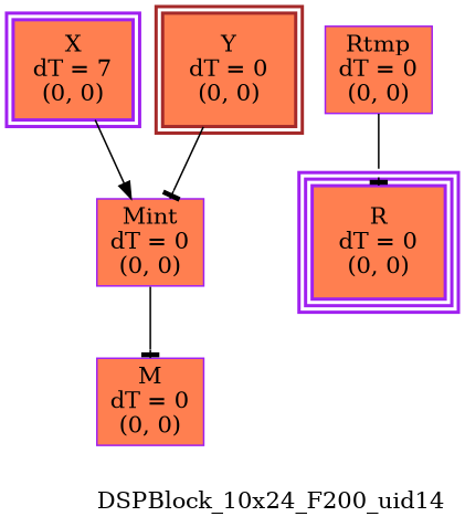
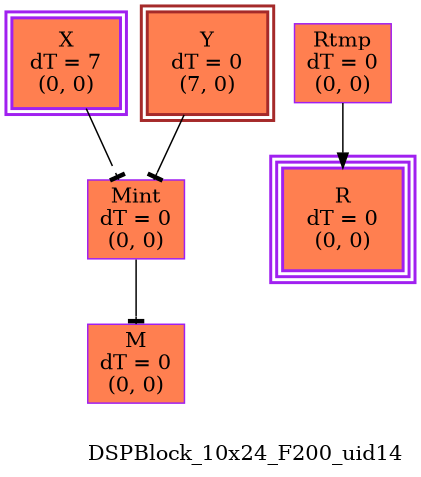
  digraph {
    label=DSPBlock_10x24_F200_uid14
    labeljust=right
    labelloc=bottom
    nodesep=0.25
    ranksep=0.5
    node [color=purple fillcolor=coral peripheries=1 shape=box style="bold, filled"]
    edge [arrowhead=normal arrowsize=1.0 arrowtail=normal color=black dir=forward]
    n1 [label="X\ndT = 7\n(0, 0)" peripheries=2]
-   n2 [color=brown label="Y\ndT = 0\n(0, 0)" peripheries=2]
+   n2 [color=brown label="Y\ndT = 0\n(7, 0)" peripheries=2]
    n3 [label="R\ndT = 0\n(0, 0)" peripheries=3]
    n4 [label="Mint\ndT = 0\n(0, 0)" style=filled]
    n5 [label="M\ndT = 0\n(0, 0)" style=filled]
    n6 [label="Rtmp\ndT = 0\n(0, 0)" style=filled]
    subgraph sub_1 {
      rank=same
      n1
      n2
    }
    subgraph sub_2 {
      rank=same
      n3
    }
-   n1 -> n4
+   n1 -> n4 [arrowhead=tee]
    n2 -> n4 [arrowhead=tee]
    n4 -> n5 [arrowhead=tee]
-   n6 -> n3 [arrowhead=tee]
+   n6 -> n3
  }
